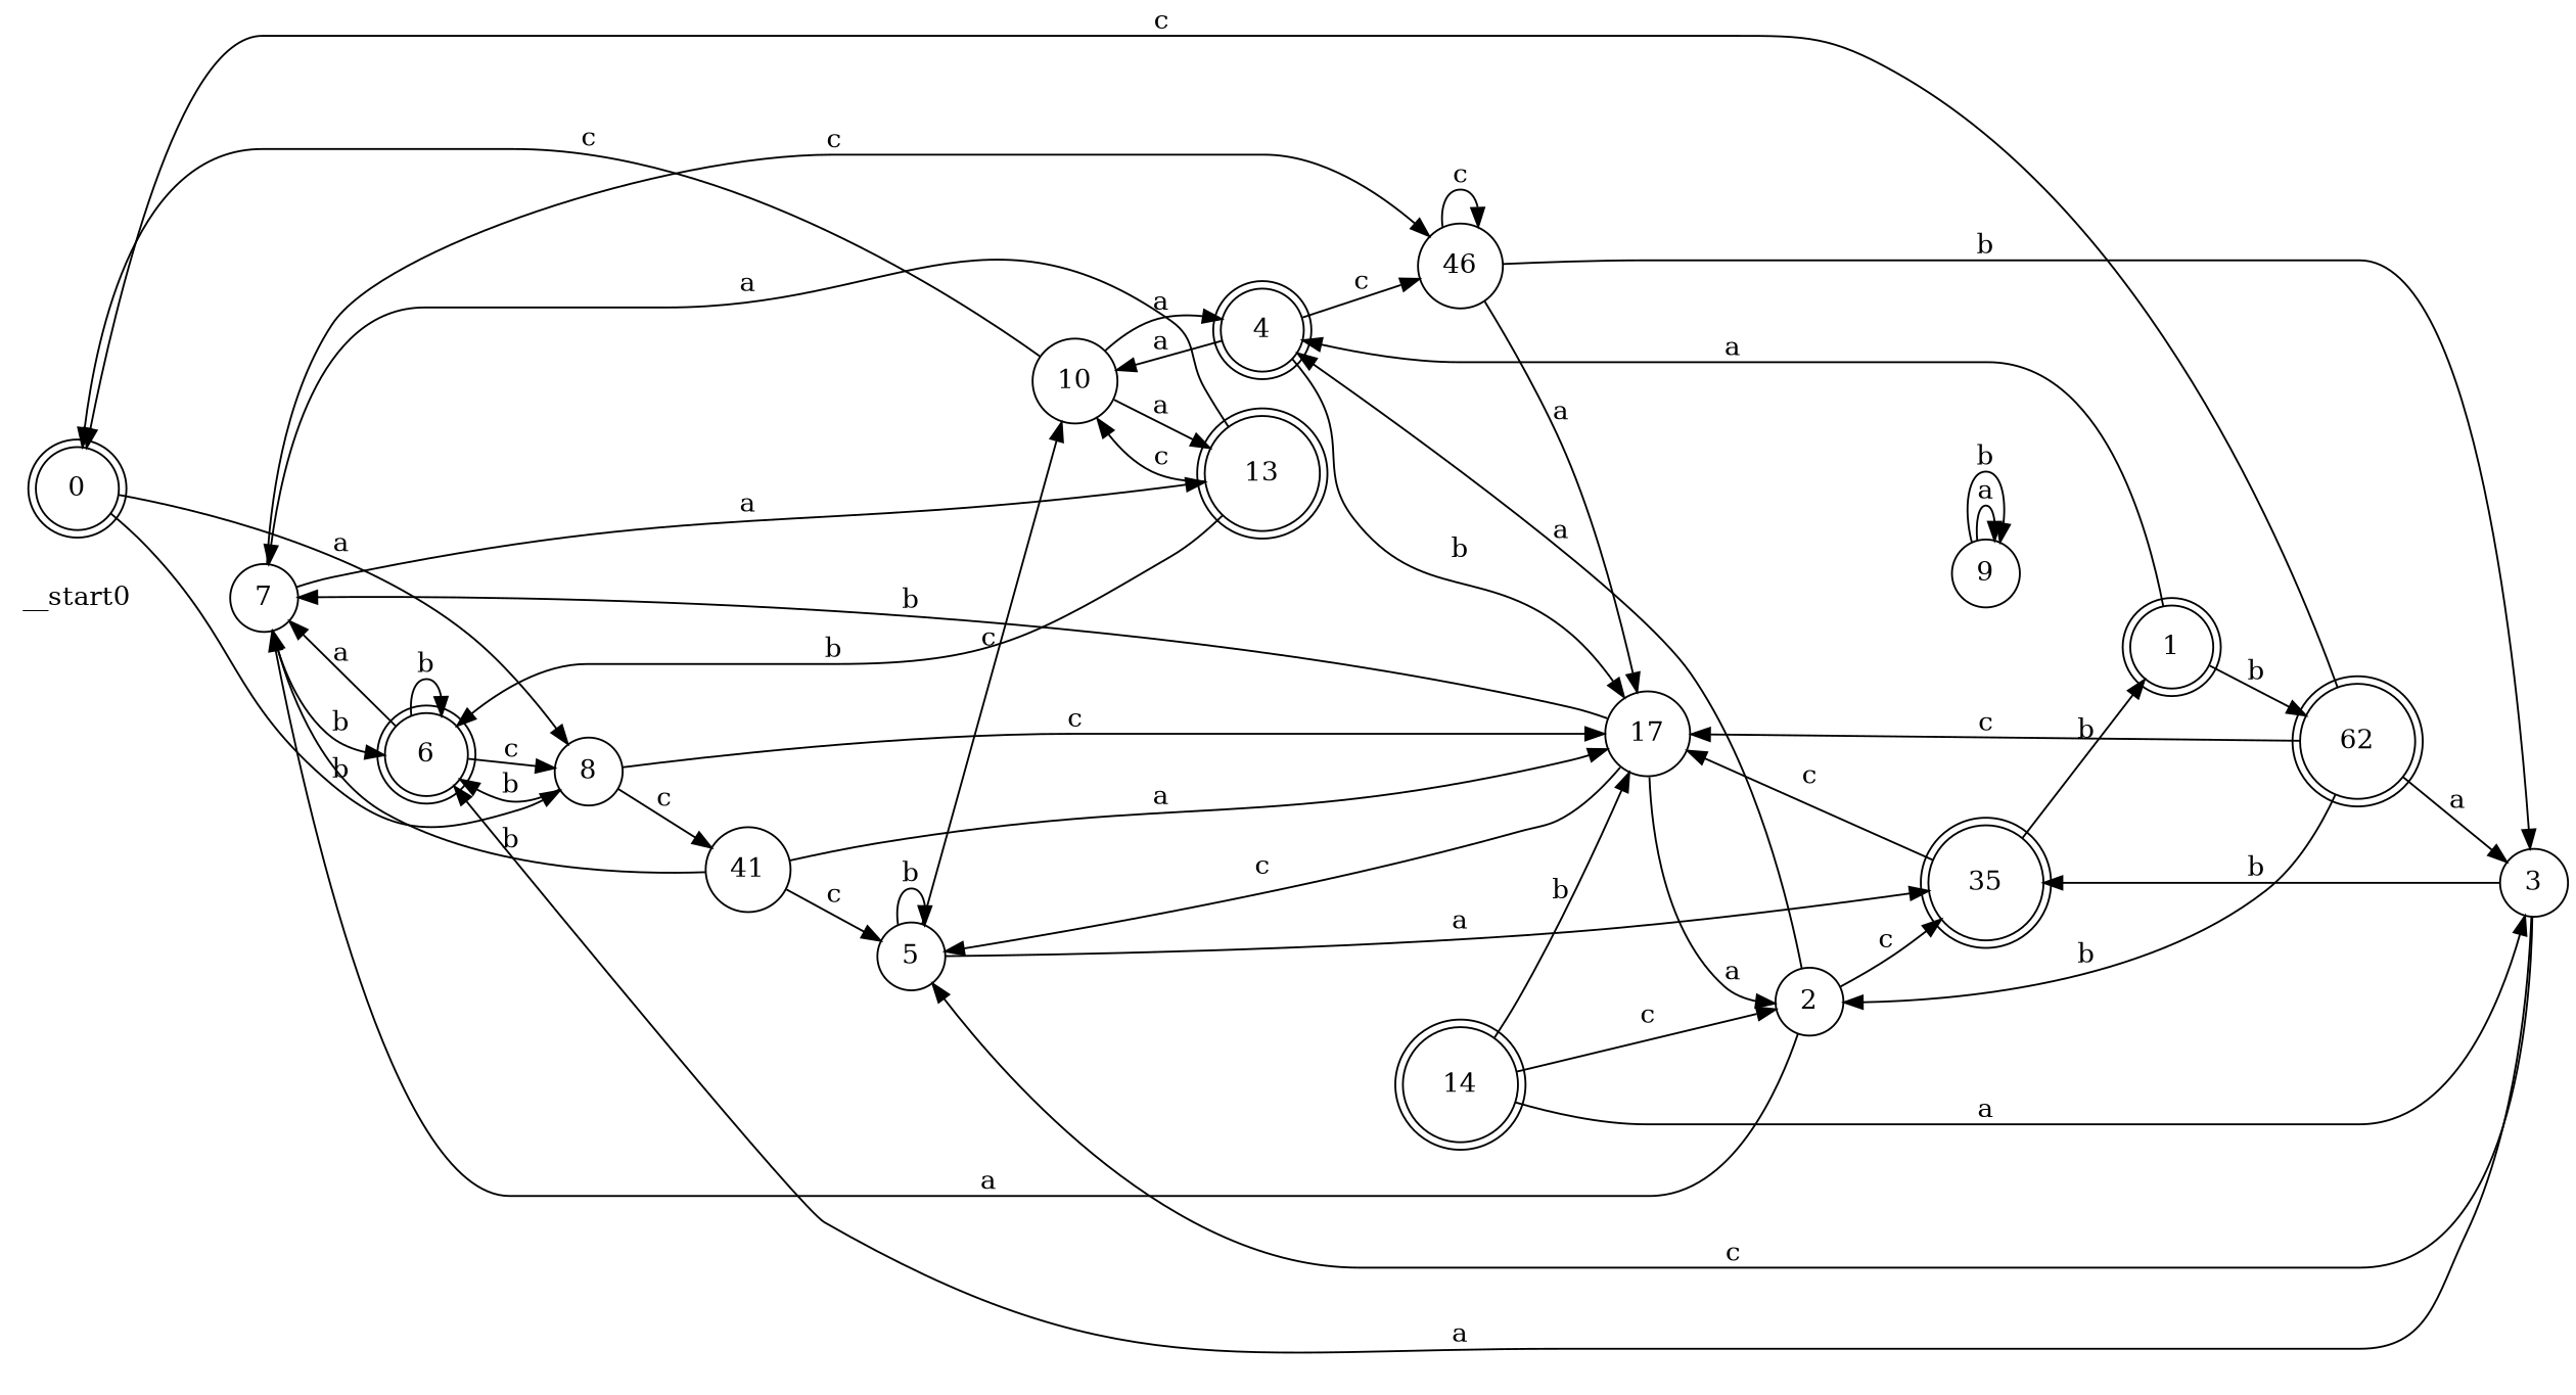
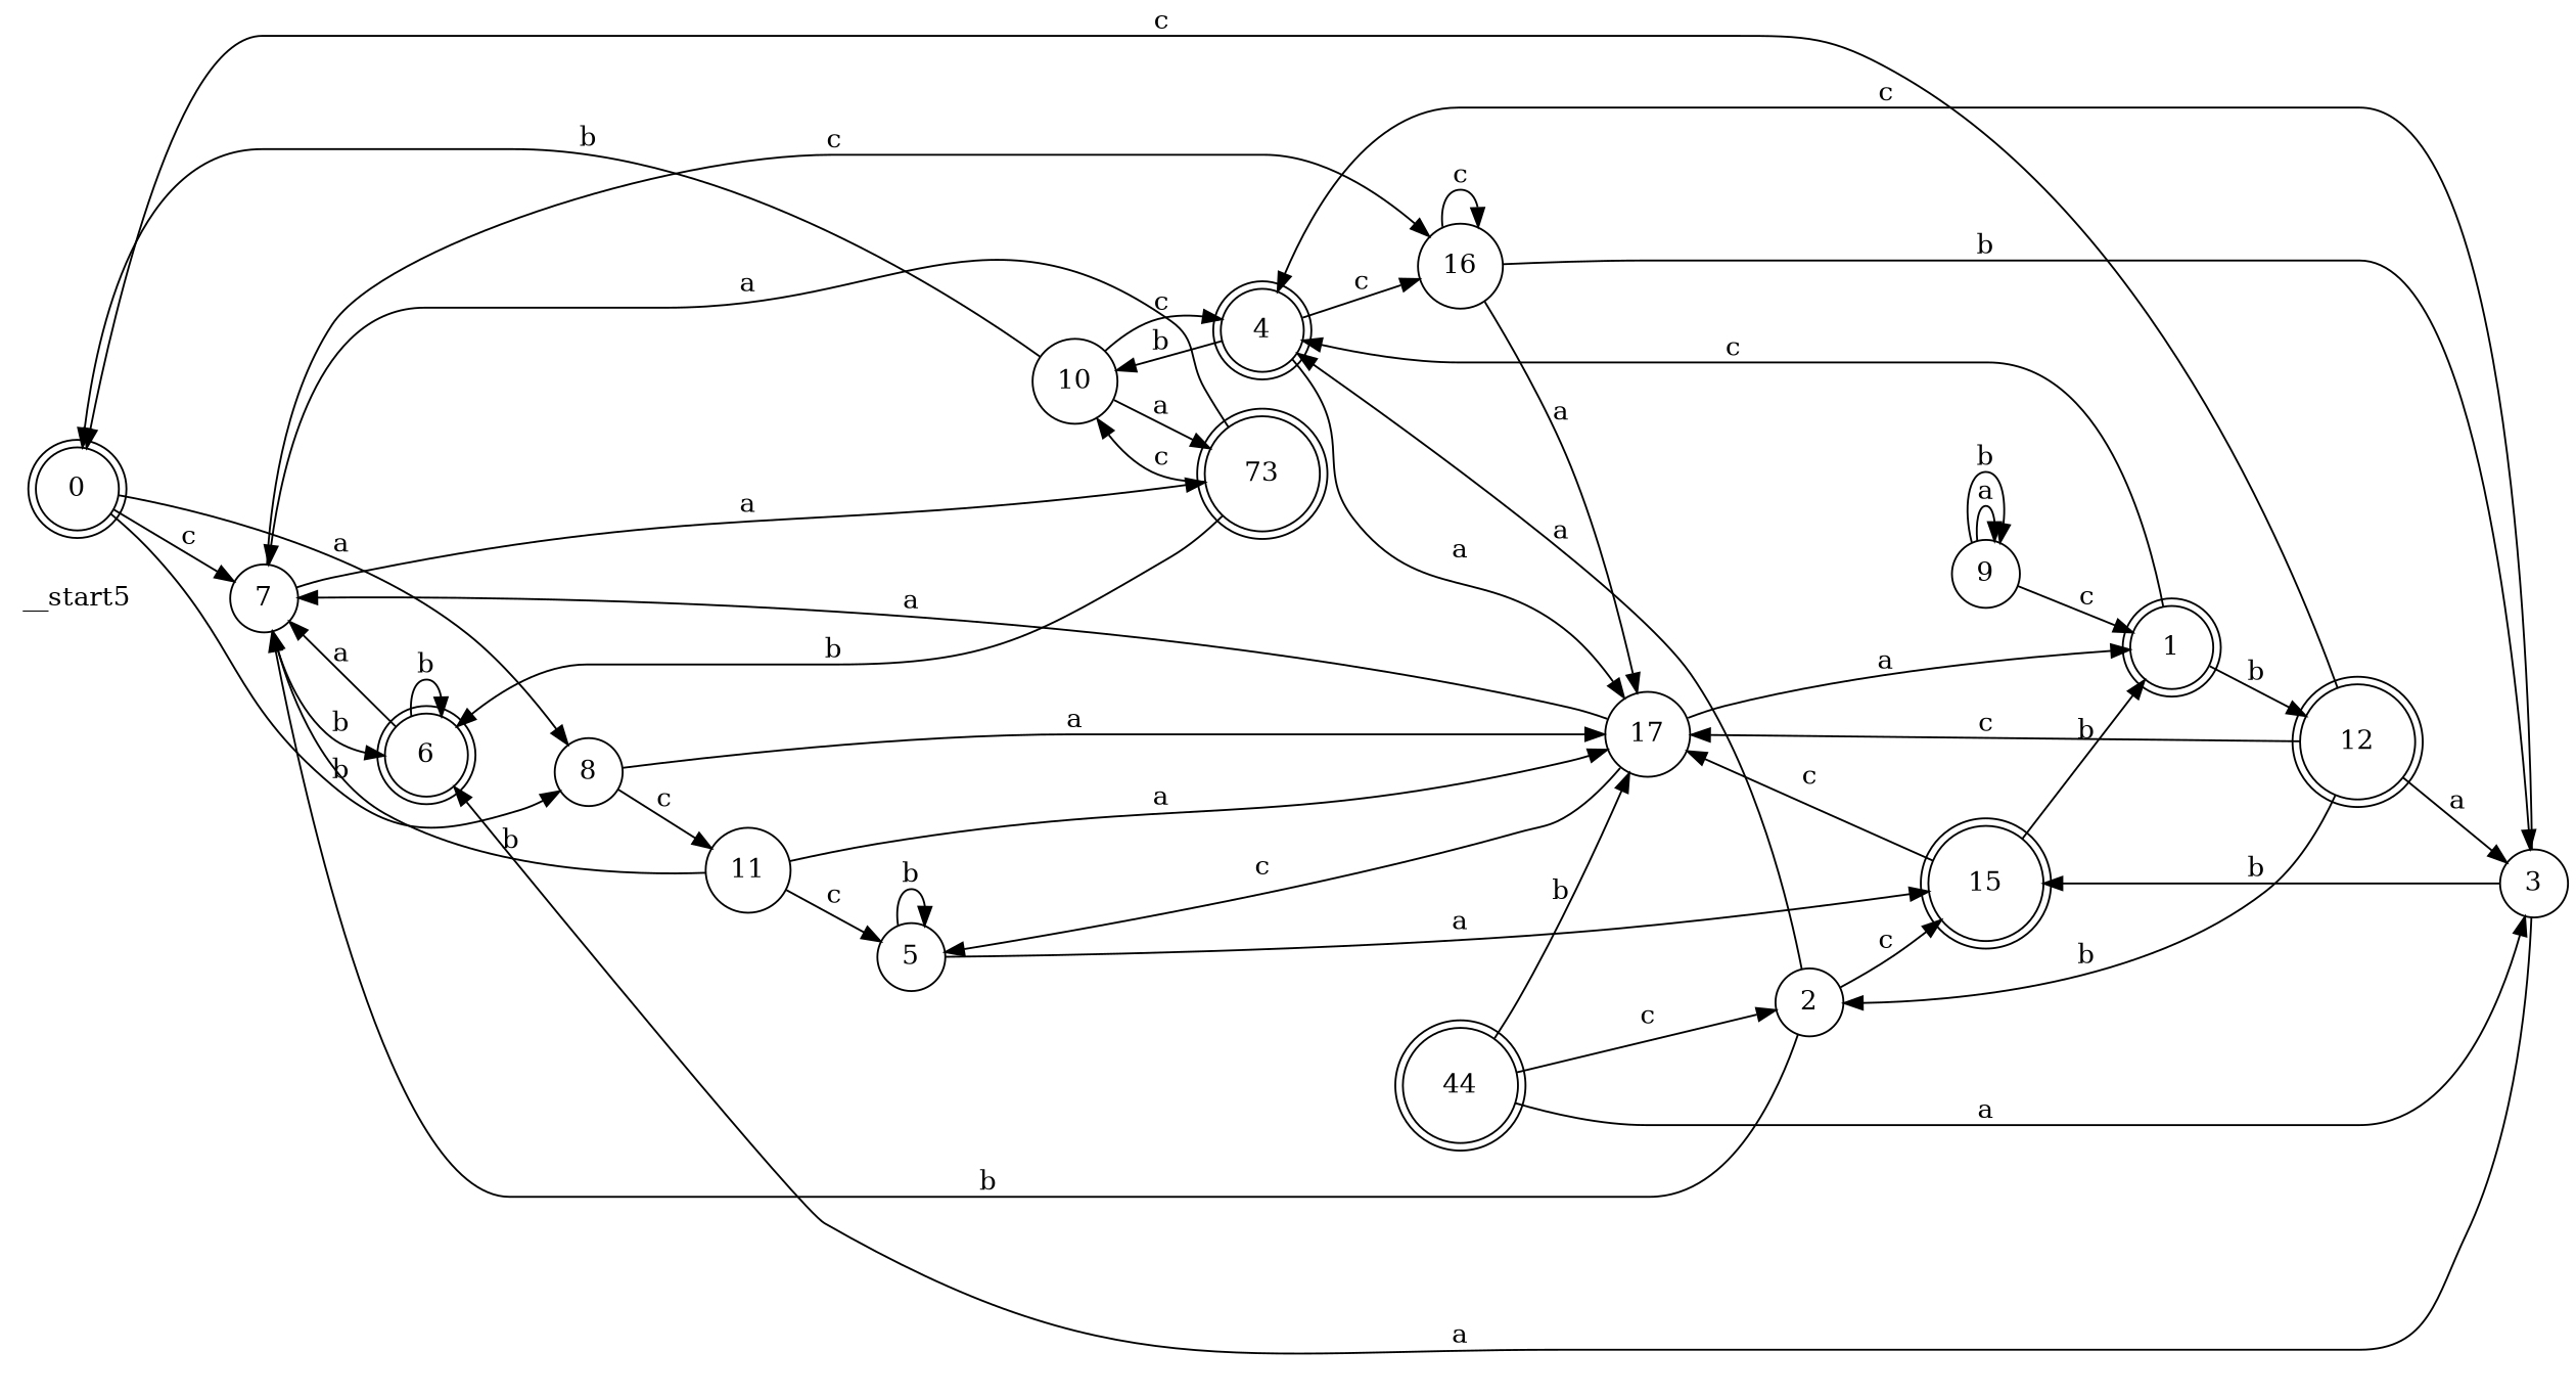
  digraph {
    rankdir=LR
    node [shape=circle color=black fillcolor=white style=filled]
-   __start0 [shape=none color="" fillcolor="" style=""]
+   __start0 [shape=none label=__start5 color="" fillcolor="" style=""]
    n2 [label=0 shape=doublecircle style="rounded,filled"]
    n3 [label=7]
    n4 [label=8]
    n5 [label=6 shape=doublecircle style="rounded,filled"]
-   n6 [label=46]
-   n7 [label=13 shape=doublecircle style="rounded,filled"]
+   n6 [label=16]
+   n7 [label=73 shape=doublecircle style="rounded,filled"]
    n8 [label=17]
-   n9 [label=41]
+   n9 [label=11]
    n10 [label=1 shape=doublecircle style="rounded,filled"]
    n11 [label=4 shape=doublecircle style="rounded,filled"]
-   n12 [label=62 shape=doublecircle style="rounded,filled"]
+   n12 [label=12 shape=doublecircle style="rounded,filled"]
    n13 [label=10]
    n14 [label=2]
    n15 [label=3]
-   n16 [label=35 shape=doublecircle style="rounded,filled"]
+   n16 [label=15 shape=doublecircle style="rounded,filled"]
    n17 [label=5]
    n18 [label=9]
-   n19 [label=14 shape=doublecircle style="rounded,filled"]
+   n19 [label=44 shape=doublecircle style="rounded,filled"]
+   n2 -> n3 [label=c]
    n2 -> n4 [label=a]
    n2 -> n4 [label=b]
    n3 -> n5 [label=b]
    n3 -> n6 [label=c]
    n3 -> n7 [label=a]
-   n4 -> n5 [label=b]
-   n4 -> n8 [label=c]
+   n4 -> n8 [label=a]
    n4 -> n9 [label=c]
    n5 -> n3 [label=a]
-   n5 -> n4 [label=c]
    n5 -> n5 [label=b]
    n6 -> n6 [label=c]
    n6 -> n8 [label=a]
    n6 -> n15 [label=b]
    n7 -> n3 [label=a]
    n7 -> n5 [label=b]
    n7 -> n13 [label=c]
-   n8 -> n3 [label=b]
-   n8 -> n14 [label=a]
+   n8 -> n3 [label=a]
+   n8 -> n10 [label=a]
    n8 -> n17 [label=c]
    n9 -> n3 [label=b]
    n9 -> n8 [label=a]
    n9 -> n17 [label=c]
-   n10 -> n11 [label=a]
+   n10 -> n11 [label=c]
    n10 -> n12 [label=b]
    n11 -> n6 [label=c]
-   n11 -> n8 [label=b]
-   n11 -> n13 [label=a]
+   n11 -> n8 [label=a]
+   n11 -> n13 [label=b]
    n12 -> n2 [label=c]
    n12 -> n8 [label=c]
    n12 -> n14 [label=b]
    n12 -> n15 [label=a]
-   n13 -> n2 [label=c]
+   n13 -> n2 [label=b]
    n13 -> n7 [label=a]
-   n13 -> n11 [label=a]
-   n14 -> n3 [label=a]
+   n13 -> n11 [label=c]
+   n14 -> n3 [label=b]
    n14 -> n11 [label=a]
    n14 -> n16 [label=c]
    n15 -> n5 [label=a]
-   n15 -> n17 [label=c]
+   n15 -> n11 [label=c]
    n15 -> n16 [label=b]
    n16 -> n8 [label=c]
    n16 -> n10 [label=b]
-   n17 -> n13 [label=c]
    n17 -> n16 [label=a]
    n17 -> n17 [label=b]
+   n18 -> n10 [label=c]
    n18 -> n18 [label=a]
    n18 -> n18 [label=b]
    n19 -> n8 [label=b]
    n19 -> n14 [label=c]
    n19 -> n15 [label=a]
  }
